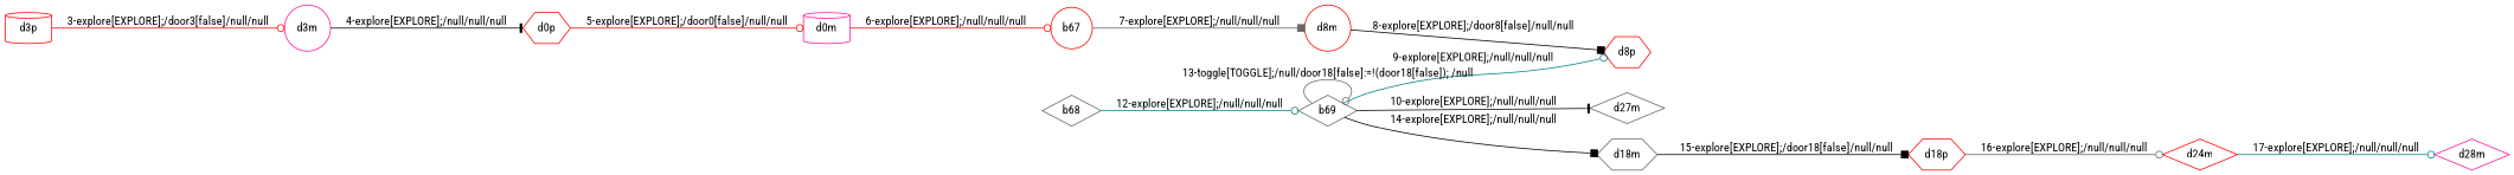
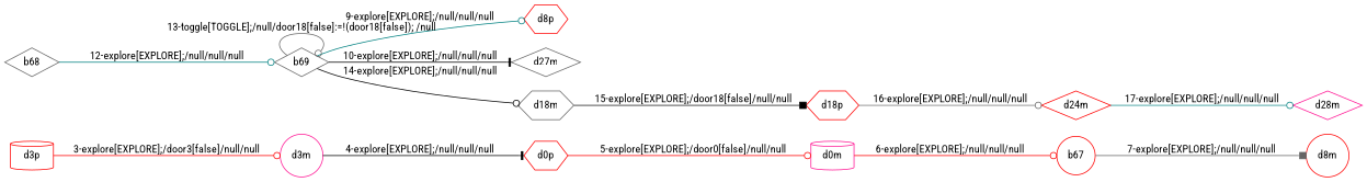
  digraph {
    fontname="Roboto Condensed"
    rankdir=LR
    node [color=red fontname="Roboto Condensed" shape=diamond]
    edge [arrowhead=odot color=black fontname="Roboto Condensed"]
    d3p [shape=cylinder]
    d3m [color=deeppink shape=circle]
    d0p [shape=hexagon]
    d0m [color=deeppink shape=cylinder]
    b67 [shape=circle]
    d8m [shape=circle]
    d8p [shape=hexagon]
    b69 [color=gray40]
    d27m [color=gray40]
    d18m [color=gray40 shape=hexagon]
    d18p [shape=hexagon]
    b68 [color=gray40]
    d24m
    d28m [color=deeppink]
    d3p -> d3m [color=red label="3-explore[EXPLORE];/door3[false]/null/null"]
    d3m -> d0p [arrowhead=tee label="4-explore[EXPLORE];/null/null/null"]
    d0p -> d0m [color=red label="5-explore[EXPLORE];/door0[false]/null/null"]
    d0m -> b67 [color=red label="6-explore[EXPLORE];/null/null/null"]
    b67 -> d8m [arrowhead=box color=gray40 label="7-explore[EXPLORE];/null/null/null"]
-   d8m -> d8p [arrowhead=box label="8-explore[EXPLORE];/door8[false]/null/null"]
    b69 -> d8p [color=teal label="9-explore[EXPLORE];/null/null/null"]
    b69 -> b69 [color=gray40 label="13-toggle[TOGGLE];/null/door18[false]:=!(door18[false]); /null"]
    b69 -> d27m [arrowhead=tee label="10-explore[EXPLORE];/null/null/null"]
-   b69 -> d18m [arrowhead=box label="14-explore[EXPLORE];/null/null/null"]
+   b69 -> d18m [label="14-explore[EXPLORE];/null/null/null"]
    d18m -> d18p [arrowhead=box label="15-explore[EXPLORE];/door18[false]/null/null"]
    d18p -> d24m [color=gray40 label="16-explore[EXPLORE];/null/null/null"]
    b68 -> b69 [color=teal label="12-explore[EXPLORE];/null/null/null"]
    d24m -> d28m [color=teal label="17-explore[EXPLORE];/null/null/null"]
  }
